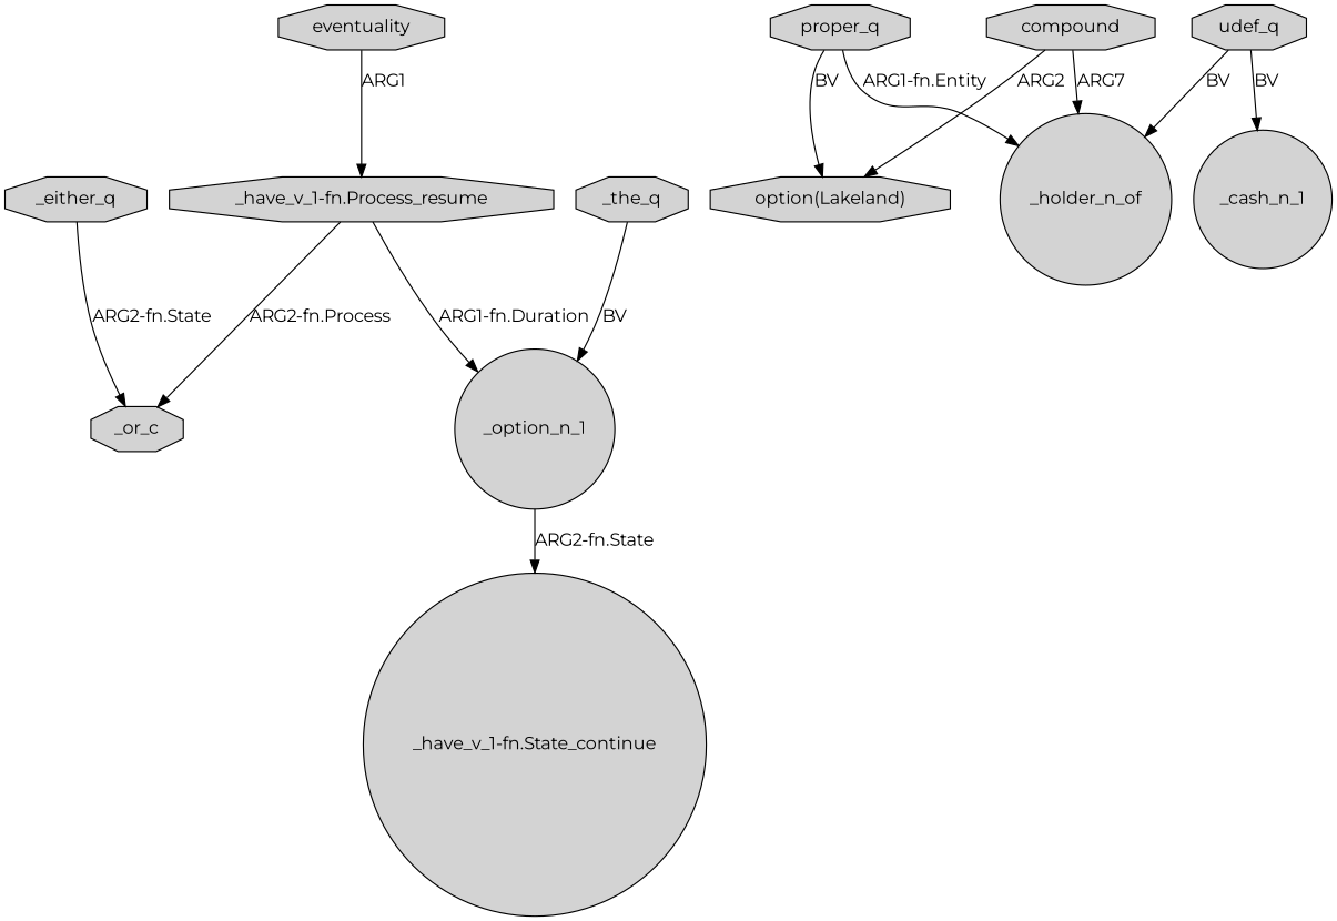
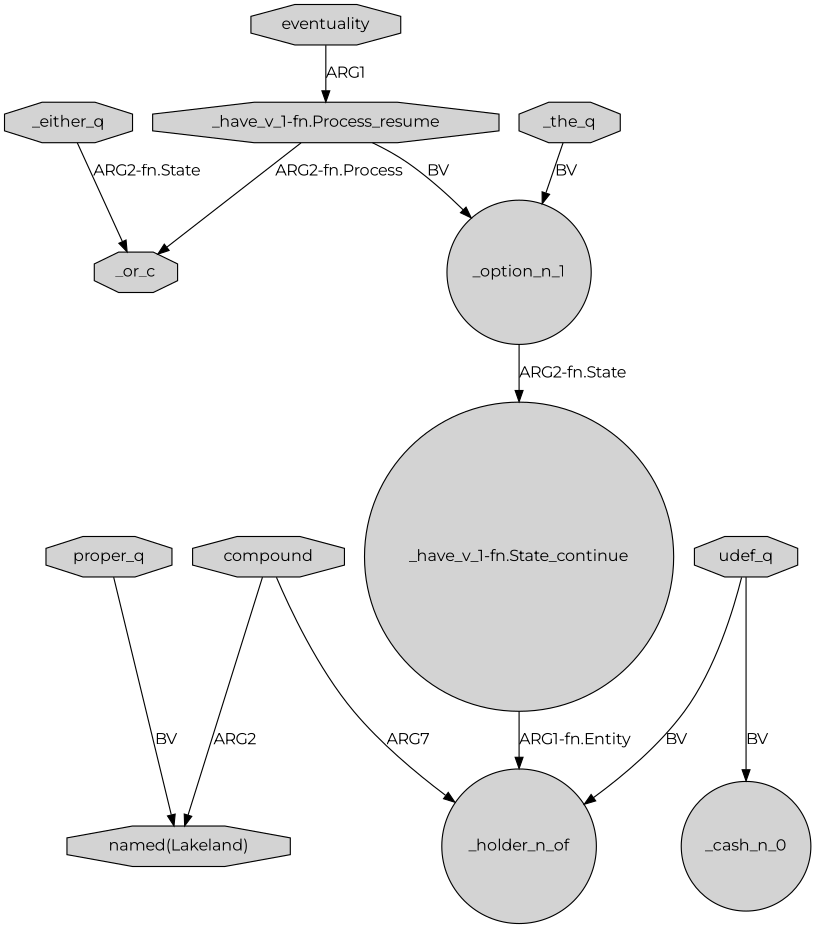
  digraph {
    fontname=Montserrat
    node [fontname=Montserrat shape=octagon style=filled]
    edge [fontname=Montserrat]
    _either_q
    _or_c
    compound
-   "named(Lakeland)" [label="option(Lakeland)"]
+   "named(Lakeland)"
    _holder_n_of [shape=circle]
    udef_q
-   _cash_n_1 [shape=circle]
+   _cash_n_1 [shape=circle label=_cash_n_0]
    "_have_v_1-fn.State_continue" [shape=circle]
    _option_n_1 [shape=circle]
    proper_q
    n11 [label="_have_v_1-fn.Process_resume"]
    eventuality
    _the_q
    _either_q -> _or_c [label="ARG2-fn.State"]
    compound -> "named(Lakeland)" [label=ARG2]
    compound -> _holder_n_of [label=ARG7]
    udef_q -> _holder_n_of [label=BV]
    udef_q -> _cash_n_1 [label=BV]
-   proper_q -> _holder_n_of [label="ARG1-fn.Entity"]
+   "_have_v_1-fn.State_continue" -> _holder_n_of [label="ARG1-fn.Entity"]
    _option_n_1 -> "_have_v_1-fn.State_continue" [label="ARG2-fn.State"]
    proper_q -> "named(Lakeland)" [label=BV]
    n11 -> _or_c [label="ARG2-fn.Process"]
-   n11 -> _option_n_1 [label="ARG1-fn.Duration"]
+   n11 -> _option_n_1 [label=BV]
    eventuality -> n11 [label=ARG1]
    _the_q -> _option_n_1 [label=BV]
  }
